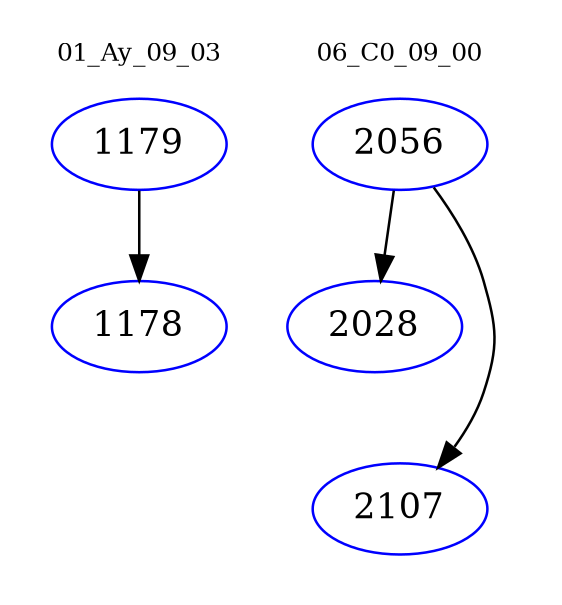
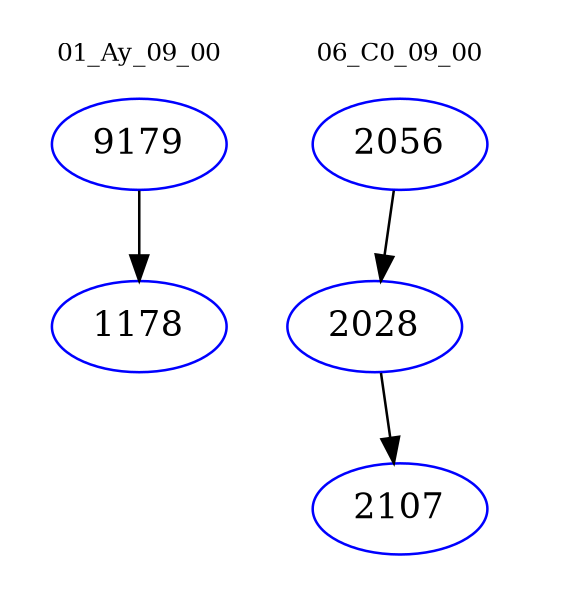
  digraph {
    node [color=blue]
    edge [color=black]
-   n1 [label=1179]
+   n1 [label=9179]
    n2 [label=1178]
    n3 [label=2056]
    n4 [label=2028]
    n5 [label=2107]
    subgraph cluster_1 {
      color=white
      fontsize=10
-     label="01_Ay_09_03"
+     label="01_Ay_09_00"
      n1
      n2
    }
    subgraph cluster_2 {
      color=white
      fontsize=10
      label="06_C0_09_00"
      n3
      n4
      n5
    }
    n1 -> n2
    n3 -> n4
-   n3 -> n5
+   n4 -> n5
  }
